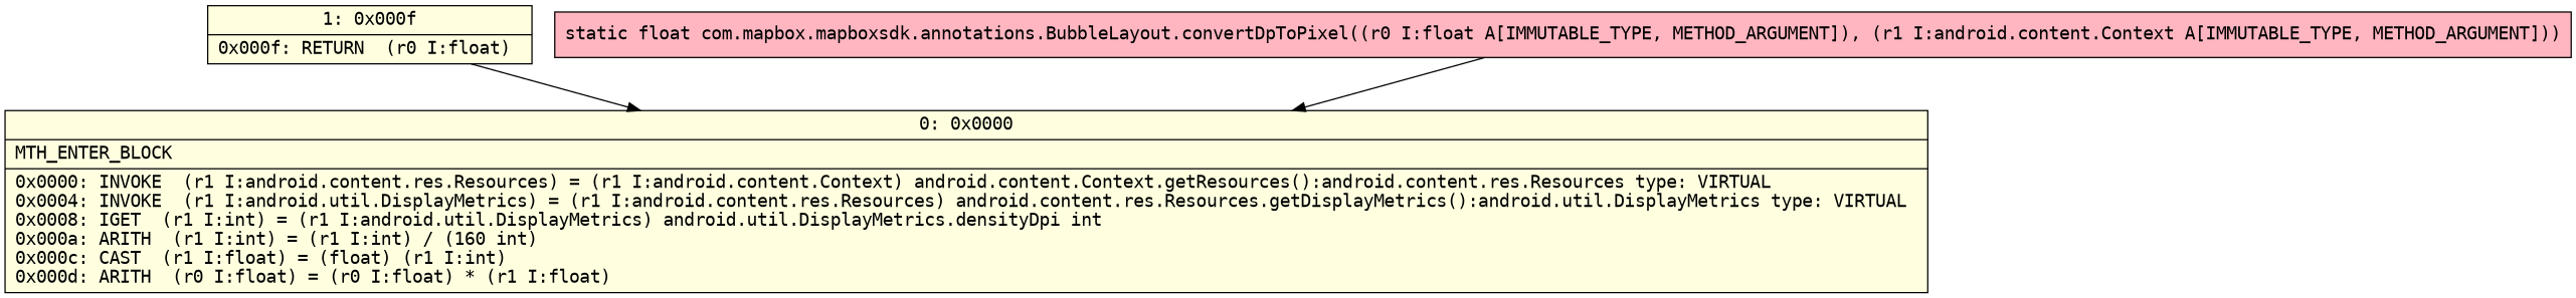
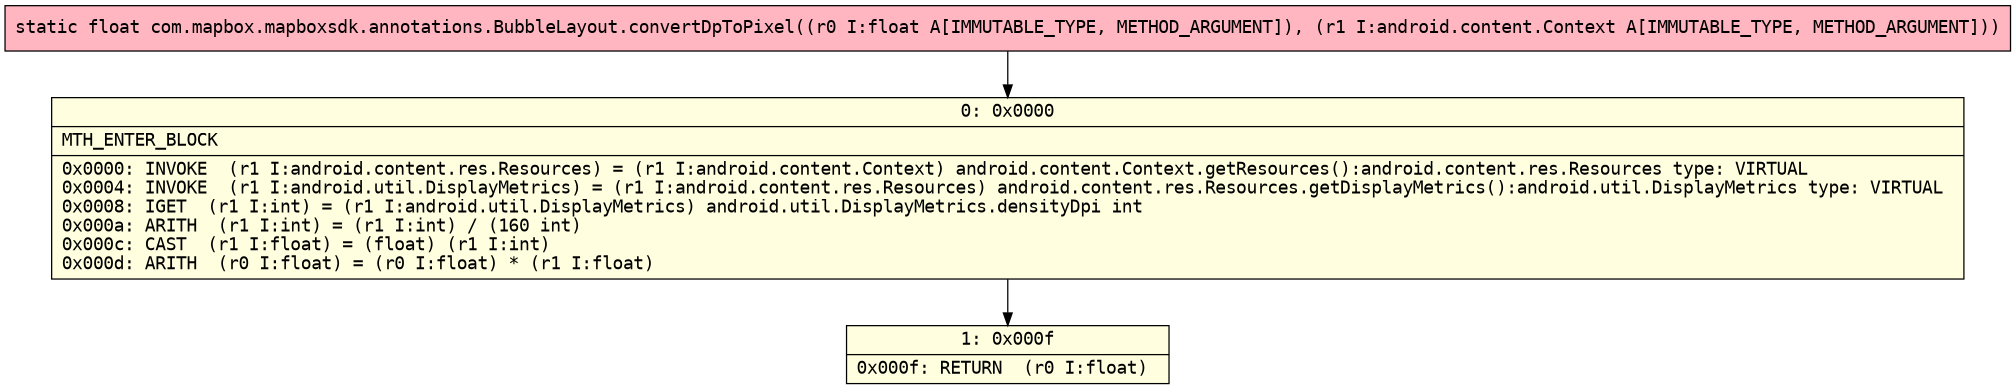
  digraph {
    fontname="DejaVu Sans Mono"
    node [shape=record style=filled fillcolor=lightyellow fontname="DejaVu Sans Mono"]
    edge [fontname="DejaVu Sans Mono"]
    n1 [label="{0\:\ 0x0000|MTH_ENTER_BLOCK\l|0x0000: INVOKE  (r1 I:android.content.res.Resources) = (r1 I:android.content.Context) android.content.Context.getResources():android.content.res.Resources type: VIRTUAL \l0x0004: INVOKE  (r1 I:android.util.DisplayMetrics) = (r1 I:android.content.res.Resources) android.content.res.Resources.getDisplayMetrics():android.util.DisplayMetrics type: VIRTUAL \l0x0008: IGET  (r1 I:int) = (r1 I:android.util.DisplayMetrics) android.util.DisplayMetrics.densityDpi int \l0x000a: ARITH  (r1 I:int) = (r1 I:int) \/ (160 int) \l0x000c: CAST  (r1 I:float) = (float) (r1 I:int) \l0x000d: ARITH  (r0 I:float) = (r0 I:float) * (r1 I:float) \l}"]
    n2 [label="{1\:\ 0x000f|0x000f: RETURN  (r0 I:float) \l}"]
    n3 [label="{static float com.mapbox.mapboxsdk.annotations.BubbleLayout.convertDpToPixel((r0 I:float A[IMMUTABLE_TYPE, METHOD_ARGUMENT]), (r1 I:android.content.Context A[IMMUTABLE_TYPE, METHOD_ARGUMENT])) }" fillcolor=lightpink]
-   n2 -> n1
+   n1 -> n2
    n3 -> n1
  }
